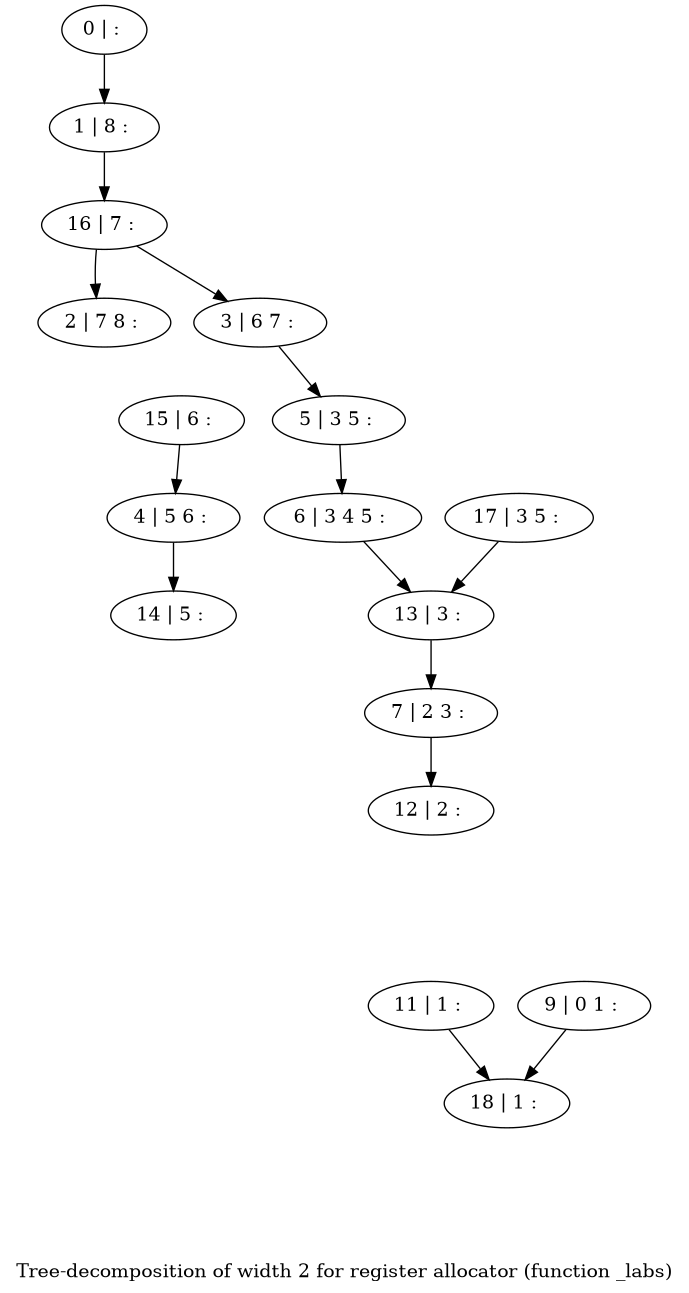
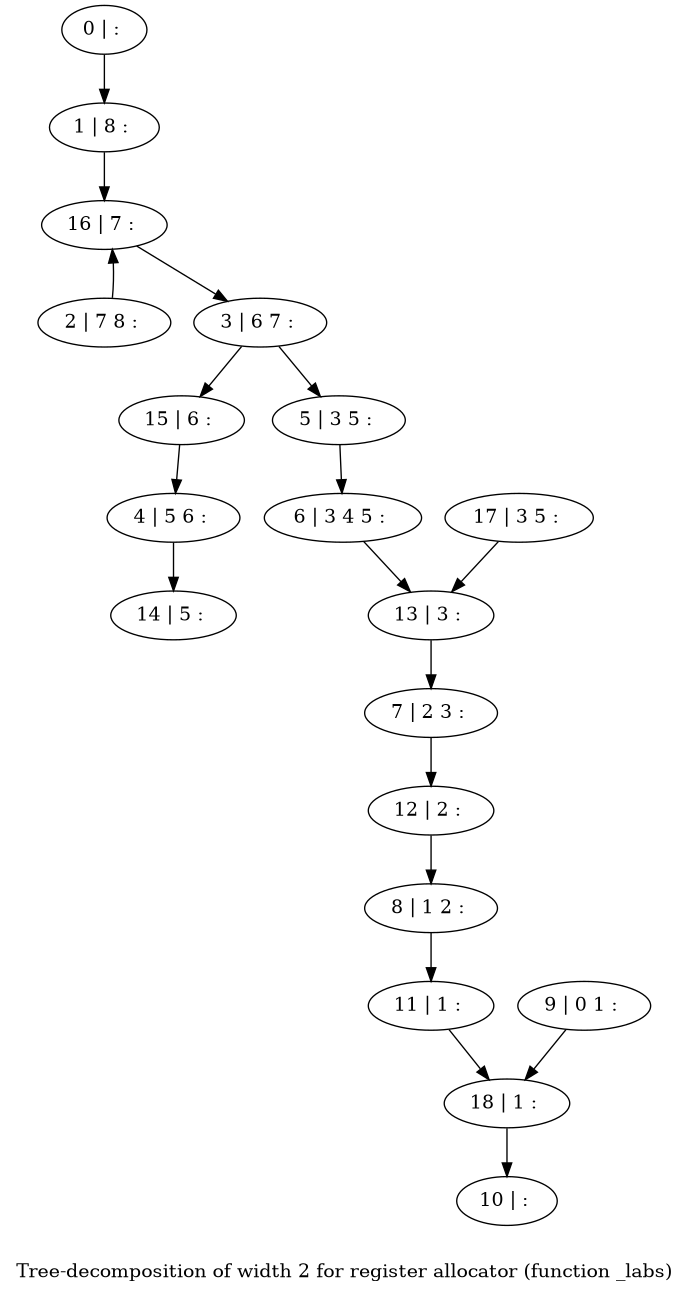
  digraph {
    fontname="DejaVu Serif"
    label="Tree-decomposition of width 2 for register allocator (function _labs)"
    node [fontname="DejaVu Serif"]
    edge [fontname="DejaVu Serif"]
    n1 [label="0 | : "]
    n2 [label="1 | 8 : "]
    n3 [label="16 | 7 : "]
    n4 [label="2 | 7 8 : "]
    n5 [label="3 | 6 7 : "]
    n6 [label="15 | 6 : "]
    n7 [label="5 | 3 5 : "]
    n8 [label="4 | 5 6 : "]
    n9 [label="14 | 5 : "]
    n10 [label="6 | 3 4 5 : "]
    n11 [label="13 | 3 : "]
    n12 [label="17 | 3 5 : "]
    n13 [label="7 | 2 3 : "]
    n14 [label="12 | 2 : "]
+   n15 [label="8 | 1 2 : "]
    n16 [label="11 | 1 : "]
    n17 [label="18 | 1 : "]
    n18 [label="9 | 0 1 : "]
+   n19 [label="10 | : "]
    n1 -> n2
    n2 -> n3
    n3 -> n5
-   n3 -> n4
+   n4 -> n3
+   n5 -> n6
    n5 -> n7
    n6 -> n8
    n7 -> n10
    n8 -> n9
    n10 -> n11
    n11 -> n13
    n12 -> n11
    n13 -> n14
+   n14 -> n15
+   n15 -> n16
    n16 -> n17
+   n17 -> n19
    n18 -> n17
  }
